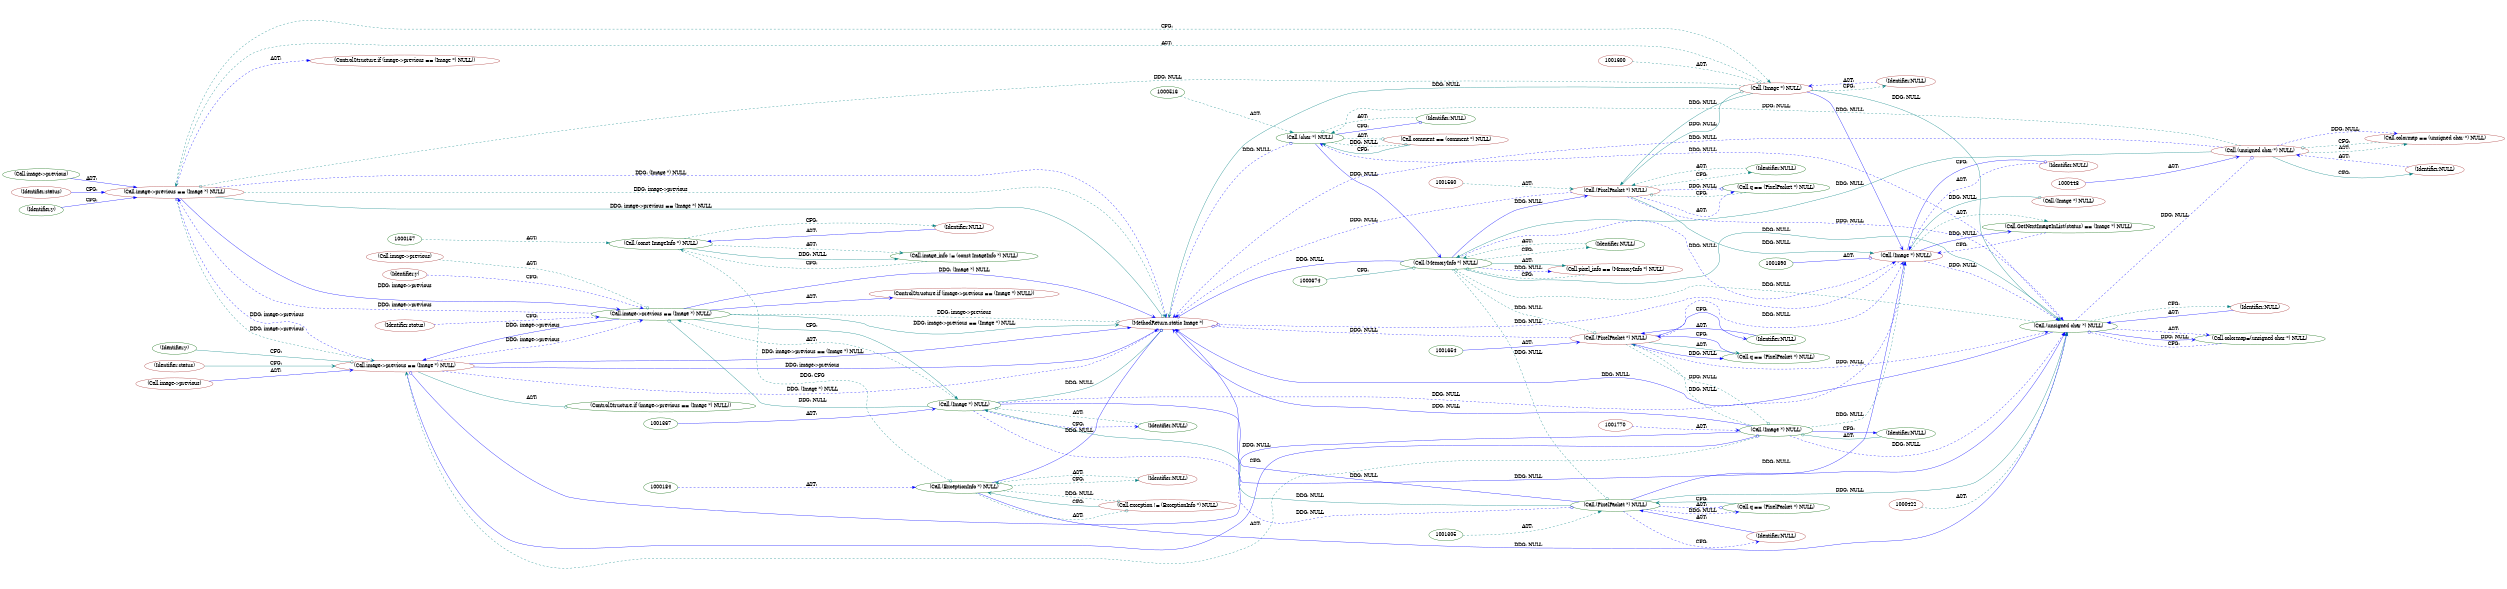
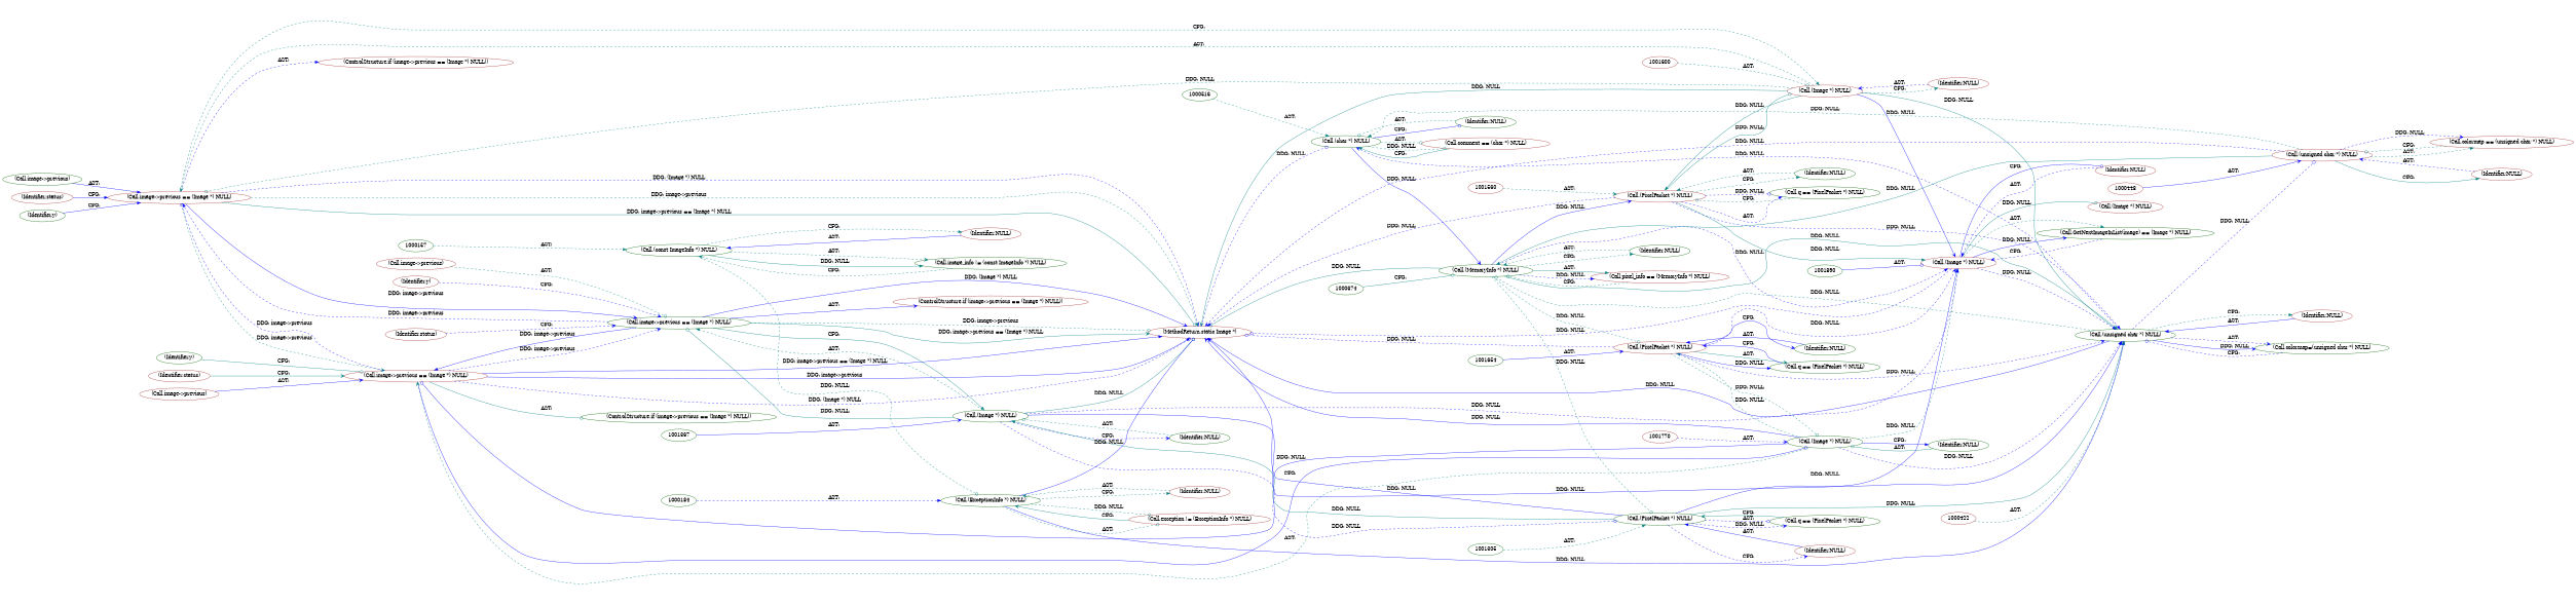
  digraph {
    rankdir=LR
    node [color=brown]
    edge [arrowhead=vee color=blue style=dashed]
    n1 [label="(Call,image->previous == (Image *) NULL)"]
    n2 [label="(Call,image->previous == (Image *) NULL)"]
    n3 [color=darkgreen label="(Call,image->previous == (Image *) NULL)"]
    n4 [label="(Call,(Image *) NULL)"]
    n5 [label="(ControlStructure,if (image->previous == (Image *) NULL))"]
    n6 [label="(MethodReturn,static Image *)"]
    n7 [color=darkgreen label="(Call,(Image *) NULL)"]
    n8 [color=darkgreen label="(ControlStructure,if (image->previous == (Image *) NULL))"]
    n9 [color=darkgreen label="(Call,(Image *) NULL)"]
    n10 [label="(ControlStructure,if (image->previous == (Image *) NULL))"]
    n11 [color=darkgreen label="(Call,(unsigned char *) NULL)"]
    n12 [label="(Call,(Image *) NULL)"]
    n13 [label="(Call,(PixelPacket *) NULL)"]
    n14 [label="(Identifier,NULL)"]
    n15 [color=darkgreen label="(Call,(char *) NULL)"]
    n16 [label="(Call,(PixelPacket *) NULL)"]
    n17 [color=darkgreen label="(Identifier,NULL)"]
    n18 [color=darkgreen label="(Call,(PixelPacket *) NULL)"]
    n19 [color=darkgreen label="(Identifier,NULL)"]
    n20 [label="(Identifier,NULL)"]
    n21 [color=darkgreen label="(Call,q == (PixelPacket *) NULL)"]
    n22 [color=darkgreen label="(Call,(MemoryInfo *) NULL)"]
    n23 [label="(Call,(unsigned char *) NULL)"]
    n24 [label="(Identifier,NULL)"]
    n25 [color=darkgreen label="(Call,colormap=(unsigned char *) NULL)"]
    n26 [label="(Call,(Image *) NULL)"]
-   n27 [color=darkgreen label="(Call,GetNextImageInList(status) == (Image *) NULL)"]
+   n27 [color=darkgreen label="(Call,GetNextImageInList(image) == (Image *) NULL)"]
    n28 [label="(Identifier,NULL)"]
    n29 [label="(Call,pixel_info == (MemoryInfo *) NULL)"]
    n30 [color=darkgreen label="(Identifier,NULL)"]
    n31 [color=darkgreen label="(Call,q == (PixelPacket *) NULL)"]
    n32 [color=darkgreen label="(Identifier,NULL)"]
    n33 [color=darkgreen label="(Call,q == (PixelPacket *) NULL)"]
    n34 [color=darkgreen label="(Identifier,NULL)"]
    n35 [label="(Call,colormap == (unsigned char *) NULL)"]
    n36 [label="(Identifier,NULL)"]
    n37 [color=darkgreen label="(Identifier,NULL)"]
-   n38 [label="(Call,comment == (comment *) NULL)"]
+   n38 [label="(Call,comment == (char *) NULL)"]
    n39 [color=darkgreen label="(Call,(ExceptionInfo *) NULL)"]
    n40 [label="(Call,exception != (ExceptionInfo *) NULL)"]
    n41 [label="(Identifier,NULL)"]
    n42 [color=darkgreen label="(Call,(const ImageInfo *) NULL)"]
    n43 [color=darkgreen label="(Call,image_info != (const ImageInfo *) NULL)"]
    n44 [label="(Identifier,NULL)"]
    n45 [color=darkgreen label="(Call,image->previous)"]
    n46 [color=darkgreen label="(Identifier,y)"]
    n47 [label="(Identifier,status)"]
    n48 [label="(Call,image->previous)"]
    n49 [label="(Identifier,status)"]
    n50 [color=darkgreen label="(Identifier,y)"]
    n51 [label="(Identifier,status)"]
    n52 [label="(Call,image->previous)"]
    n53 [label="(Identifier,y)"]
    1001367 [color=darkgreen]
    1001305 [color=darkgreen]
    1000674 [color=darkgreen]
    1000422
    1000184 [color=darkgreen]
    1000157 [color=darkgreen]
    1001770
    1001654 [color=darkgreen]
    1001560
    1001600
    1001890 [color=darkgreen]
    n65 [label=1000448]
    1000516 [color=darkgreen]
    n1 -> n2 [color=teal label="DDG: image->previous"]
    n1 -> n3 [label="DDG: image->previous" style=solid]
    n1 -> n4 [arrowhead=normal color=teal label="CFG: "]
    n1 -> n5 [arrowhead=normal label="AST: "]
    n1 -> n6 [label="DDG: (Image *) NULL"]
    n1 -> n6 [color=teal label="DDG: image->previous"]
    n1 -> n6 [arrowhead=odot color=teal label="DDG: image->previous == (Image *) NULL" style=solid]
    n2 -> n1 [arrowhead=odot label="DDG: image->previous"]
    n2 -> n3 [label="DDG: image->previous"]
    n2 -> n6 [arrowhead=normal label="DDG: image->previous" style=solid]
    n2 -> n6 [arrowhead=odot label="DDG: (Image *) NULL"]
    n2 -> n6 [arrowhead=normal label="DDG: image->previous == (Image *) NULL" style=solid]
    n2 -> n7 [arrowhead=odot label="CFG: " style=solid]
    n2 -> n8 [arrowhead=odot color=teal label="AST: " style=solid]
    n3 -> n1 [arrowhead=normal label="DDG: image->previous"]
    n3 -> n2 [arrowhead=normal label="DDG: image->previous" style=solid]
    n3 -> n6 [label="DDG: (Image *) NULL" style=solid]
    n3 -> n6 [arrowhead=odot color=teal label="DDG: image->previous"]
    n3 -> n6 [color=teal label="DDG: image->previous == (Image *) NULL" style=solid]
    n3 -> n9 [arrowhead=normal color=teal label="CFG: " style=solid]
    n3 -> n10 [label="AST: " style=solid]
    n4 -> n1 [color=teal label="AST: "]
    n4 -> n1 [arrowhead=odot color=teal label="DDG: NULL"]
    n4 -> n6 [color=teal label="DDG: NULL" style=solid]
    n4 -> n11 [color=teal label="DDG: NULL" style=solid]
    n4 -> n12 [label="DDG: NULL" style=solid]
    n4 -> n13 [arrowhead=normal color=teal label="DDG: NULL" style=solid]
    n4 -> n14 [color=teal label="CFG: "]
    n6 -> n15 [arrowhead=odot label="DDG: NULL"]
    n7 -> n2 [color=teal label="AST: "]
    n7 -> n2 [arrowhead=odot label="DDG: NULL" style=solid]
    n7 -> n6 [label="DDG: NULL" style=solid]
    n7 -> n11 [arrowhead=normal label="DDG: NULL"]
    n7 -> n12 [color=teal label="DDG: NULL"]
    n7 -> n16 [arrowhead=normal color=teal label="DDG: NULL"]
    n7 -> n17 [arrowhead=normal label="CFG: " style=solid]
    n9 -> n3 [arrowhead=normal color=teal label="AST: "]
    n9 -> n3 [arrowhead=odot color=teal label="DDG: NULL" style=solid]
    n9 -> n6 [arrowhead=odot color=teal label="DDG: NULL" style=solid]
    n9 -> n11 [arrowhead=normal label="DDG: NULL" style=solid]
    n9 -> n12 [arrowhead=normal label="DDG: NULL"]
    n9 -> n18 [arrowhead=odot label="DDG: NULL"]
    n9 -> n19 [label="CFG: "]
    n11 -> n6 [label="DDG: NULL" style=solid]
    n11 -> n15 [label="DDG: NULL"]
    n11 -> n22 [arrowhead=odot color=teal label="DDG: NULL"]
    n11 -> n23 [arrowhead=odot label="DDG: NULL"]
    n11 -> n24 [arrowhead=normal color=teal label="CFG: "]
    n11 -> n25 [label="AST: "]
    n11 -> n25 [label="DDG: NULL" style=solid]
    n12 -> n6 [arrowhead=odot label="DDG: NULL"]
    n12 -> n11 [arrowhead=normal label="DDG: NULL"]
    n12 -> n26 [arrowhead=odot color=teal label="DDG: NULL" style=solid]
    n12 -> n27 [arrowhead=normal color=teal label="AST: "]
    n12 -> n27 [label="DDG: NULL" style=solid]
    n12 -> n28 [arrowhead=odot label="CFG: " style=solid]
    n13 -> n4 [arrowhead=odot color=teal label="DDG: NULL" style=solid]
    n13 -> n6 [arrowhead=normal label="DDG: NULL"]
    n13 -> n11 [arrowhead=normal label="DDG: NULL"]
    n13 -> n12 [arrowhead=normal color=teal label="DDG: NULL" style=solid]
    n13 -> n33 [arrowhead=normal label="AST: "]
    n13 -> n33 [arrowhead=odot label="DDG: NULL"]
    n13 -> n34 [arrowhead=normal color=teal label="CFG: "]
    n14 -> n4 [label="AST: "]
    n15 -> n22 [label="DDG: NULL" style=solid]
    n15 -> n37 [arrowhead=odot label="CFG: " style=solid]
    n15 -> n38 [arrowhead=odot color=teal label="AST: "]
    n15 -> n38 [arrowhead=odot color=teal label="DDG: NULL"]
    n16 -> n6 [arrowhead=odot label="DDG: NULL"]
    n16 -> n7 [arrowhead=odot color=teal label="DDG: NULL"]
    n16 -> n11 [label="DDG: NULL"]
    n16 -> n12 [label="DDG: NULL"]
    n16 -> n31 [color=teal label="AST: " style=solid]
    n16 -> n31 [arrowhead=normal label="DDG: NULL" style=solid]
    n16 -> n32 [label="CFG: " style=solid]
    n17 -> n7 [arrowhead=odot color=teal label="AST: " style=solid]
    n18 -> n6 [label="DDG: NULL" style=solid]
    n18 -> n9 [arrowhead=normal color=teal label="DDG: NULL" style=solid]
    n18 -> n11 [arrowhead=normal color=teal label="DDG: NULL" style=solid]
    n18 -> n12 [arrowhead=odot label="DDG: NULL" style=solid]
    n18 -> n20 [label="CFG: "]
    n18 -> n21 [arrowhead=odot label="AST: "]
    n18 -> n21 [label="DDG: NULL"]
    n19 -> n9 [arrowhead=odot color=teal label="AST: "]
    n20 -> n18 [arrowhead=normal label="AST: " style=solid]
    n21 -> n18 [color=teal label="CFG: " style=solid]
-   n22 -> n6 [arrowhead=odot label="DDG: NULL" style=solid]
+   n22 -> n6 [arrowhead=odot color=teal label="DDG: NULL" style=solid]
    n22 -> n11 [arrowhead=normal color=teal label="DDG: NULL" style=solid]
    n22 -> n12 [arrowhead=normal label="DDG: NULL"]
    n22 -> n13 [label="DDG: NULL" style=solid]
    n22 -> n16 [arrowhead=odot color=teal label="DDG: NULL"]
    n22 -> n18 [arrowhead=odot color=teal label="DDG: NULL"]
    n22 -> n29 [arrowhead=normal color=teal label="AST: " style=solid]
    n22 -> n29 [arrowhead=normal label="DDG: NULL"]
    n22 -> n30 [arrowhead=normal color=teal label="CFG: "]
    n23 -> n6 [label="DDG: NULL"]
    n23 -> n15 [arrowhead=normal color=teal label="DDG: NULL"]
    n23 -> n22 [arrowhead=normal color=teal label="DDG: NULL" style=solid]
    n23 -> n35 [arrowhead=normal color=teal label="AST: "]
    n23 -> n35 [label="DDG: NULL"]
    n23 -> n36 [arrowhead=normal color=teal label="CFG: " style=solid]
    n24 -> n11 [arrowhead=normal label="AST: " style=solid]
    n25 -> n11 [arrowhead=odot label="CFG: "]
    n27 -> n12 [label="CFG: "]
    n28 -> n12 [arrowhead=normal label="AST: "]
    n29 -> n22 [arrowhead=odot color=teal label="CFG: "]
    n30 -> n22 [color=teal label="AST: "]
    n31 -> n16 [label="CFG: " style=solid]
    n32 -> n16 [arrowhead=normal label="AST: " style=solid]
    n33 -> n13 [arrowhead=odot color=teal label="CFG: "]
    n34 -> n13 [arrowhead=normal color=teal label="AST: "]
    n35 -> n23 [arrowhead=odot color=teal label="CFG: "]
    n36 -> n23 [label="AST: "]
    n37 -> n15 [arrowhead=odot color=teal label="AST: "]
    n38 -> n15 [arrowhead=normal color=teal label="CFG: " style=solid]
    n39 -> n6 [arrowhead=odot label="DDG: NULL" style=solid]
    n39 -> n11 [arrowhead=normal label="DDG: NULL" style=solid]
    n39 -> n40 [arrowhead=odot color=teal label="AST: "]
    n39 -> n40 [arrowhead=odot color=teal label="DDG: NULL"]
    n39 -> n41 [arrowhead=normal color=teal label="CFG: "]
    n40 -> n39 [color=teal label="CFG: " style=solid]
    n41 -> n39 [color=teal label="AST: "]
-   n42 -> n39 [arrowhead=odot color=teal label="DDG: CFG"]
+   n42 -> n39 [arrowhead=odot color=teal label="DDG: NULL"]
    n42 -> n43 [color=teal label="AST: "]
    n42 -> n43 [arrowhead=normal color=teal label="DDG: NULL" style=solid]
    n42 -> n44 [arrowhead=normal color=teal label="CFG: "]
    n43 -> n42 [color=teal label="CFG: "]
    n44 -> n42 [arrowhead=normal label="AST: " style=solid]
    n45 -> n1 [arrowhead=normal label="AST: " style=solid]
    n46 -> n2 [arrowhead=odot color=teal label="CFG: " style=solid]
    n47 -> n3 [label="CFG: "]
    n48 -> n3 [arrowhead=odot color=teal label="AST: "]
    n49 -> n1 [arrowhead=normal label="CFG: " style=solid]
    n50 -> n1 [arrowhead=normal label="CFG: " style=solid]
    n51 -> n2 [color=teal label="CFG: " style=solid]
    n52 -> n2 [label="AST: " style=solid]
    n53 -> n3 [label="CFG: "]
    1001367 -> n9 [label="AST: " style=solid]
    1001305 -> n18 [arrowhead=normal color=teal label="AST: "]
    1000674 -> n22 [arrowhead=odot color=teal label="CFG: " style=solid]
    1000422 -> n11 [color=teal label="AST: "]
    1000184 -> n39 [arrowhead=normal label="AST: "]
    1000157 -> n42 [arrowhead=normal color=teal label="AST: "]
    1001770 -> n7 [label="AST: "]
    1001654 -> n16 [label="AST: " style=solid]
    1001560 -> n13 [color=teal label="AST: "]
    1001600 -> n4 [arrowhead=odot color=teal label="AST: "]
    1001890 -> n12 [arrowhead=odot label="AST: " style=solid]
    n65 -> n23 [label="AST: " style=solid]
    1000516 -> n15 [arrowhead=normal color=teal label="AST: "]
  }
